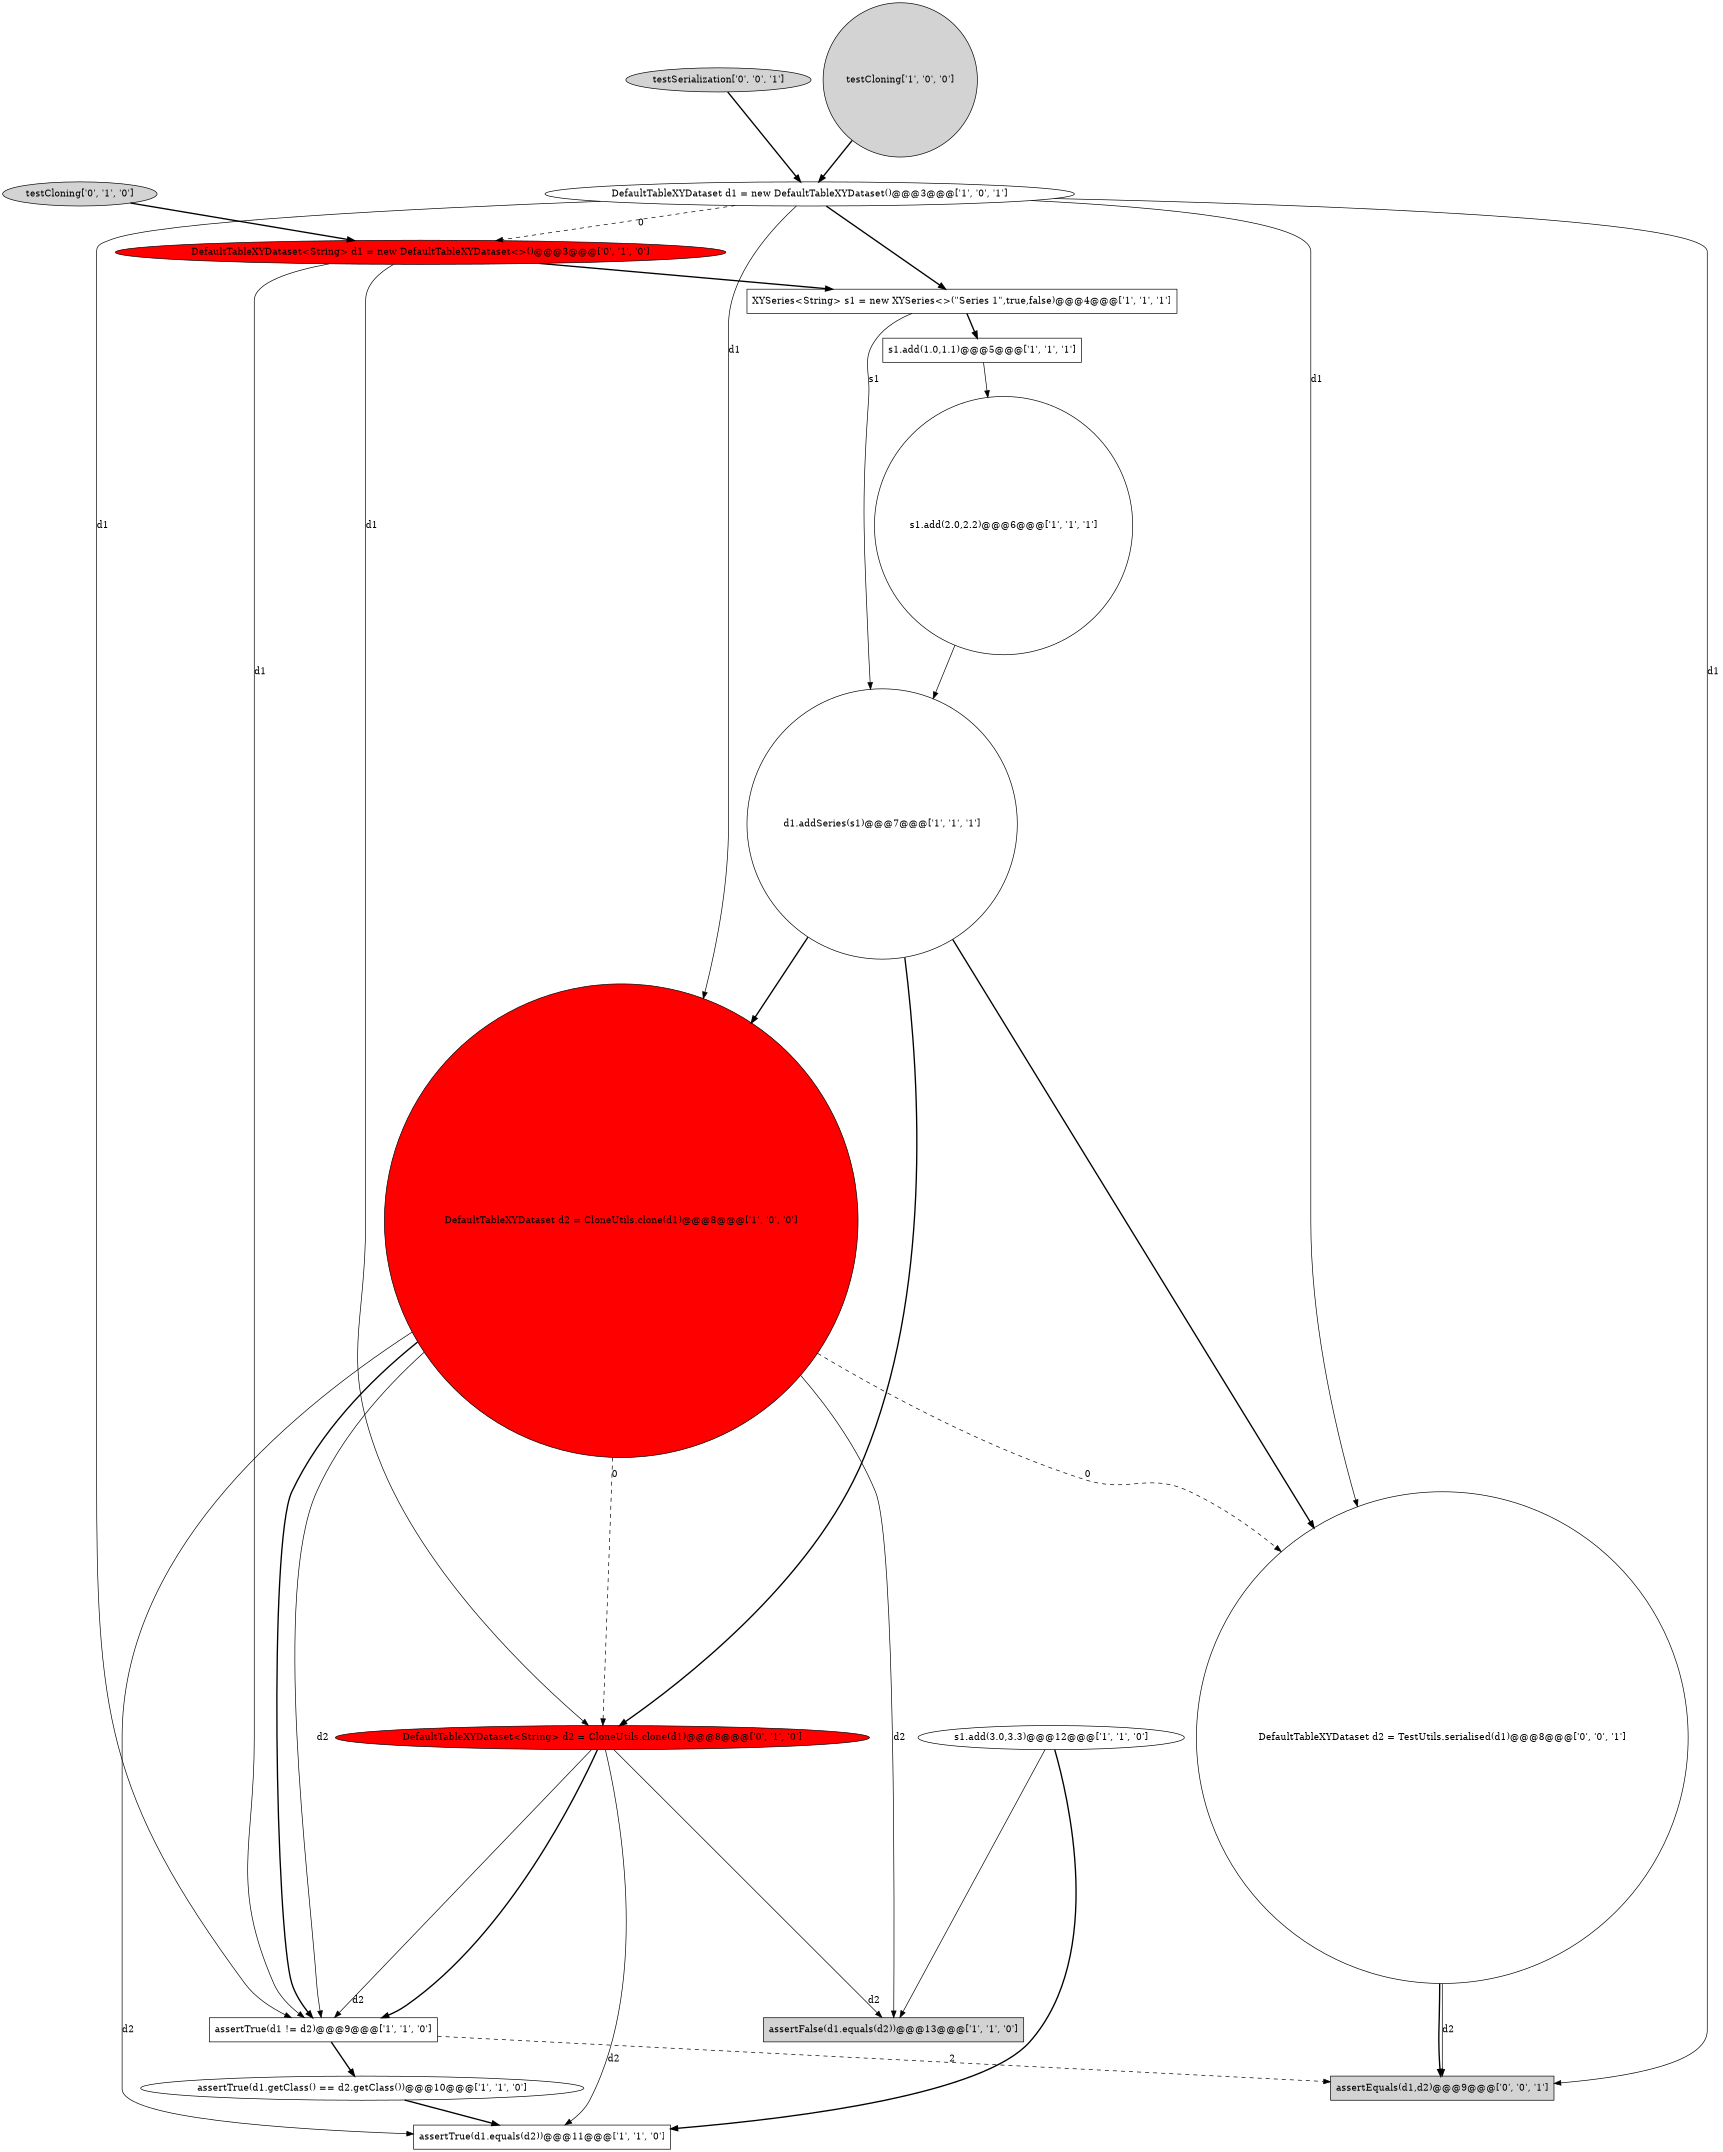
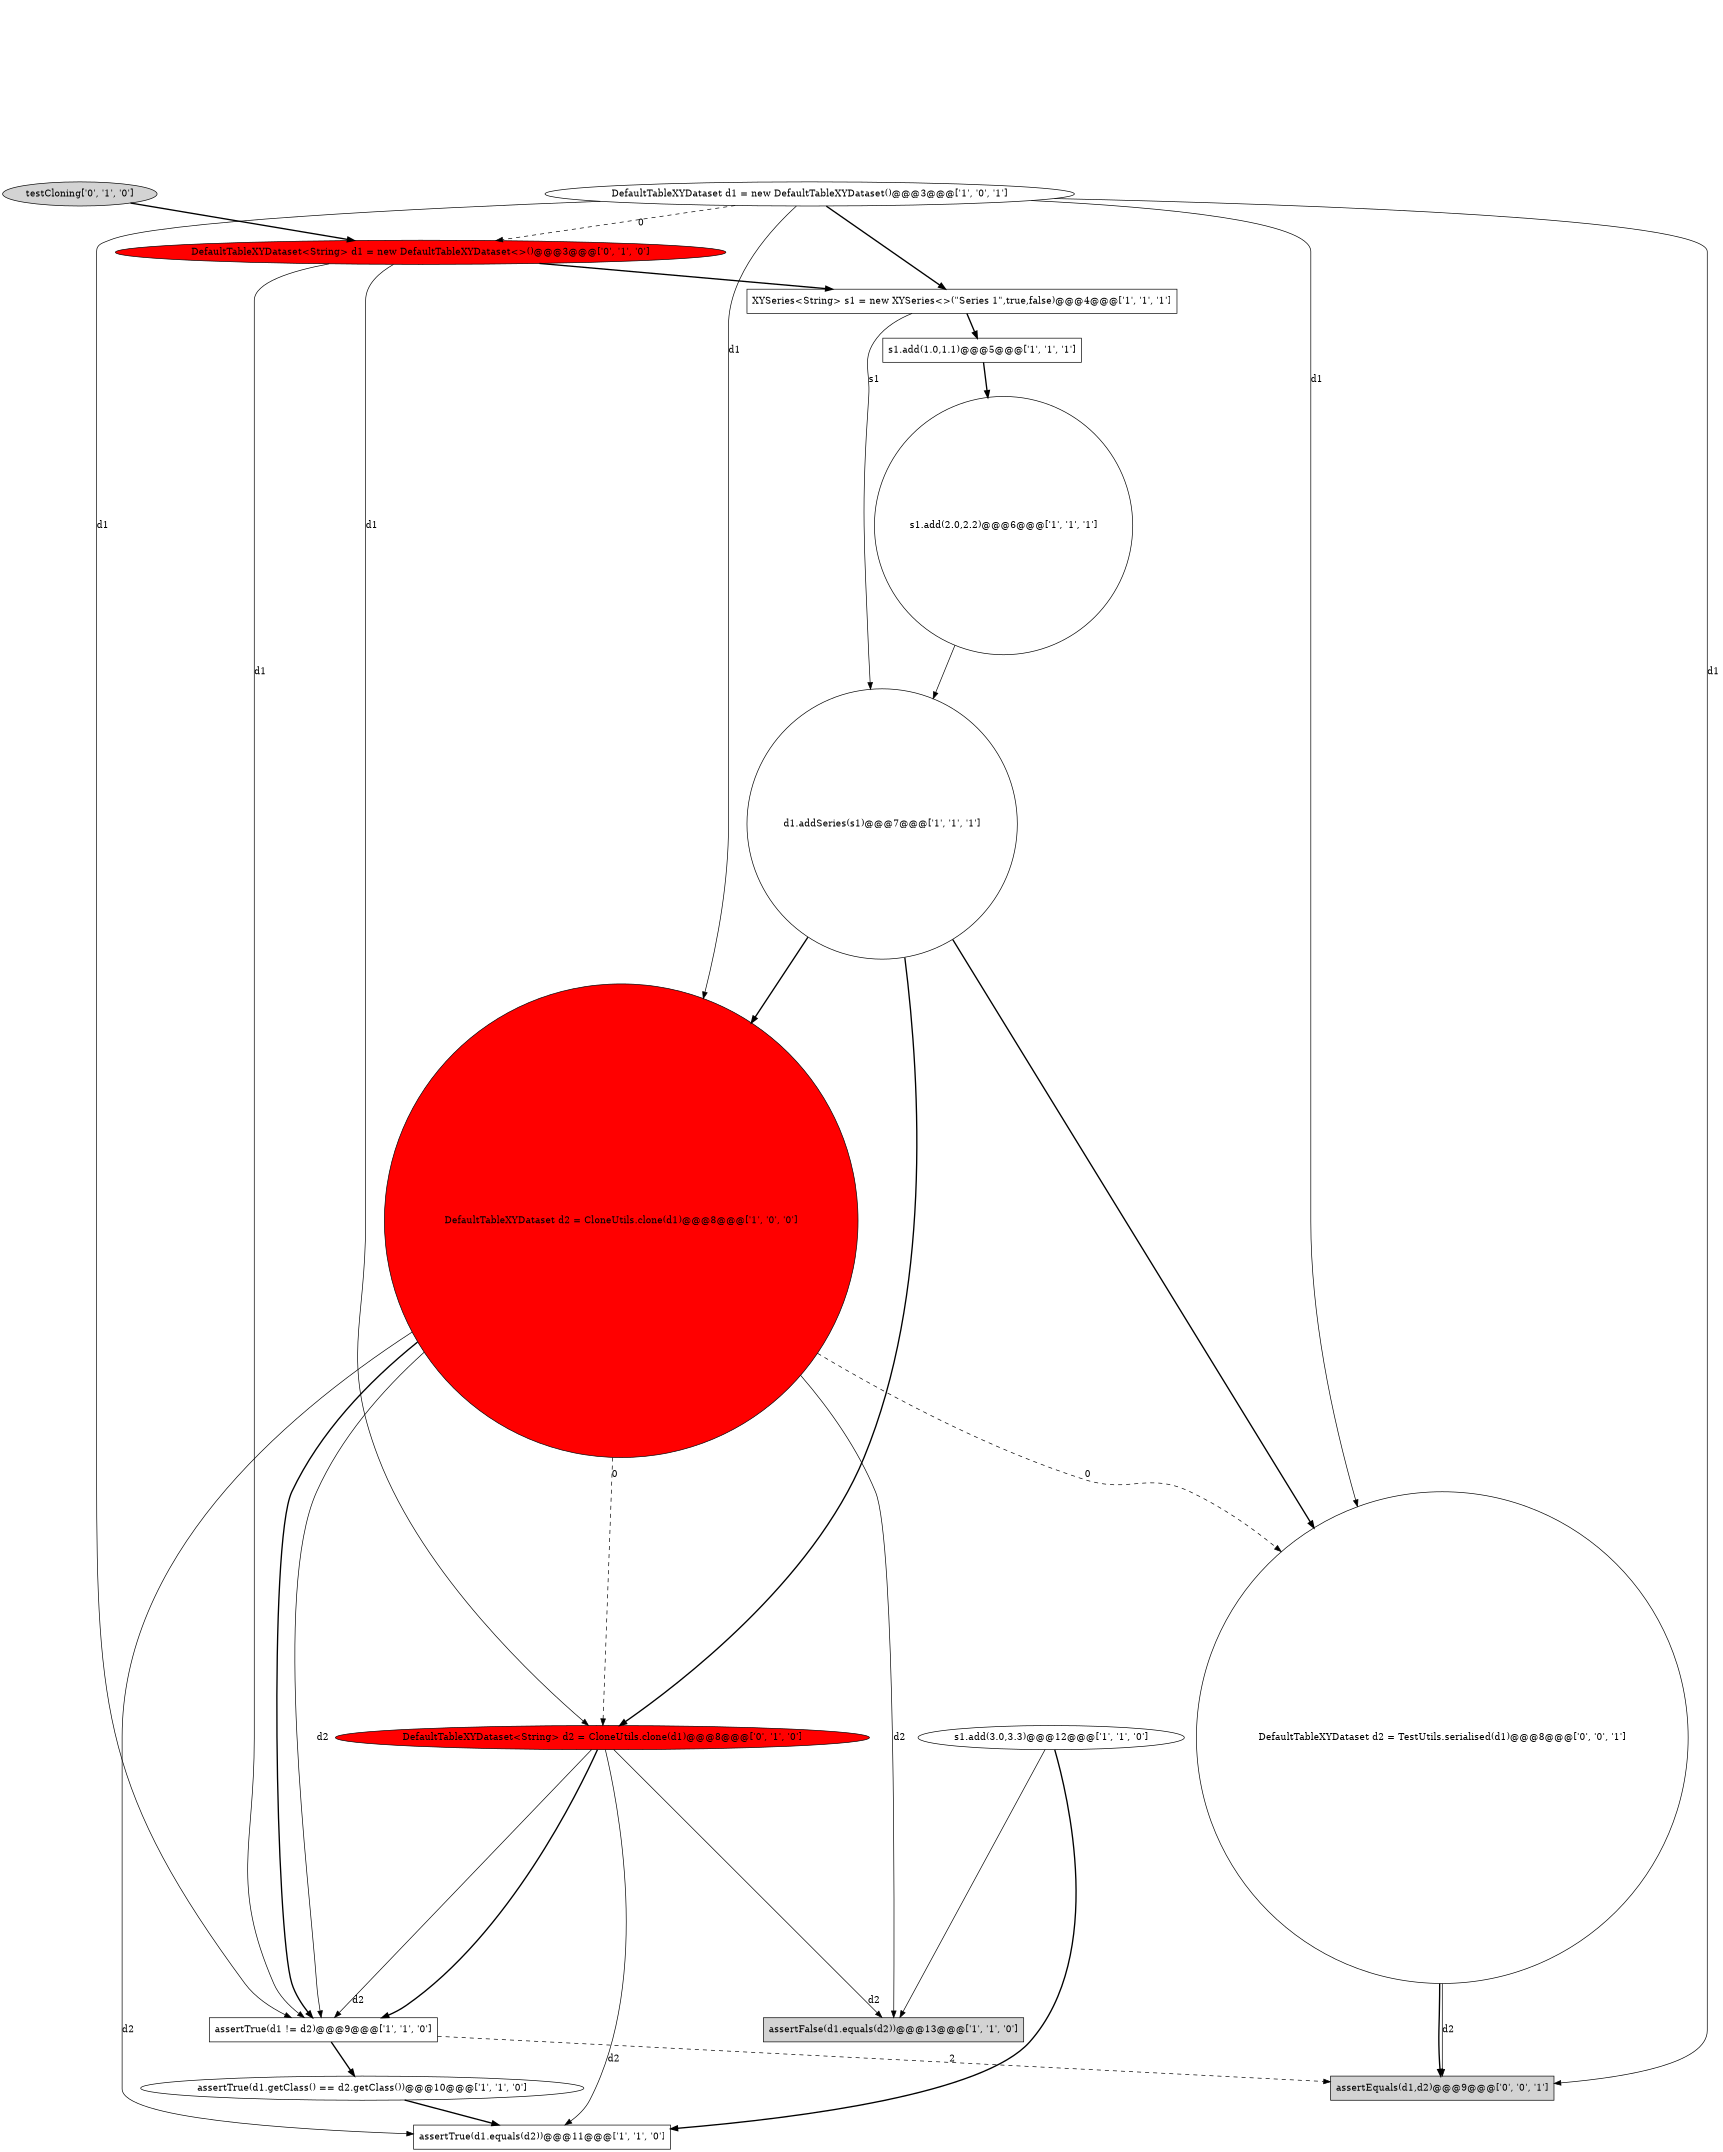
  digraph {
    node [fillcolor=white shape=ellipse style=filled]
    edge [style=bold]
    n1 [label="assertTrue(d1.getClass() == d2.getClass())@@@10@@@['1', '1', '0']"]
    n2 [label="assertTrue(d1.equals(d2))@@@11@@@['1', '1', '0']" shape=box]
    n3 [label="s1.add(3.0,3.3)@@@12@@@['1', '1', '0']"]
    n4 [fillcolor=lightgray label="assertFalse(d1.equals(d2))@@@13@@@['1', '1', '0']" shape=box]
    n5 [label="assertTrue(d1 != d2)@@@9@@@['1', '1', '0']" shape=box]
    n6 [fillcolor=lightgray label="assertEquals(d1,d2)@@@9@@@['0', '0', '1']" shape=box]
    n7 [fillcolor=red label="DefaultTableXYDataset d2 = CloneUtils.clone(d1)@@@8@@@['1', '0', '0']" shape=circle]
    n8 [label="DefaultTableXYDataset d2 = TestUtils.serialised(d1)@@@8@@@['0', '0', '1']" shape=circle]
    n9 [fillcolor=red label="DefaultTableXYDataset<String> d2 = CloneUtils.clone(d1)@@@8@@@['0', '1', '0']"]
    n10 [fillcolor=red label="DefaultTableXYDataset<String> d1 = new DefaultTableXYDataset<>()@@@3@@@['0', '1', '0']"]
    n11 [label="XYSeries<String> s1 = new XYSeries<>(\"Series 1\",true,false)@@@4@@@['1', '1', '1']" shape=box]
    n12 [label="d1.addSeries(s1)@@@7@@@['1', '1', '1']" shape=circle]
    n13 [label="s1.add(1.0,1.1)@@@5@@@['1', '1', '1']" shape=box]
    n14 [label="s1.add(2.0,2.2)@@@6@@@['1', '1', '1']" shape=circle]
-   n15 [fillcolor=lightgray label="testSerialization['0', '0', '1']"]
    n16 [label="DefaultTableXYDataset d1 = new DefaultTableXYDataset()@@@3@@@['1', '0', '1']"]
-   n17 [fillcolor=lightgray label="testCloning['1', '0', '0']" shape=circle]
    n18 [fillcolor=lightgray label="testCloning['0', '1', '0']"]
    n1 -> n2
    n3 -> n2
    n3 -> n4 [style=solid]
    n5 -> n1
    n5 -> n6 [label=2 style=dashed]
    n7 -> n2 [label=d2 style=solid]
    n7 -> n4 [label=d2 style=solid]
    n7 -> n5 [label=d2 style=solid]
    n7 -> n5
    n7 -> n8 [label=0 style=dashed]
    n7 -> n9 [label=0 style=dashed]
    n8 -> n6 [label=d2 style=solid]
    n8 -> n6
    n9 -> n2 [label=d2 style=solid]
    n9 -> n4 [label=d2 style=solid]
    n9 -> n5
    n9 -> n5 [label=d2 style=solid]
    n10 -> n5 [label=d1 style=solid]
    n10 -> n9 [label=d1 style=solid]
    n10 -> n11
    n11 -> n12 [label=s1 style=solid]
    n11 -> n13
    n12 -> n7
    n12 -> n8
    n12 -> n9
-   n13 -> n14 [style=solid]
+   n13 -> n14
    n14 -> n12 [style=solid]
-   n15 -> n16
    n16 -> n5 [label=d1 style=solid]
    n16 -> n6 [label=d1 style=solid]
    n16 -> n7 [label=d1 style=solid]
    n16 -> n8 [label=d1 style=solid]
    n16 -> n10 [label=0 style=dashed]
    n16 -> n11
-   n17 -> n16
    n18 -> n10
  }
